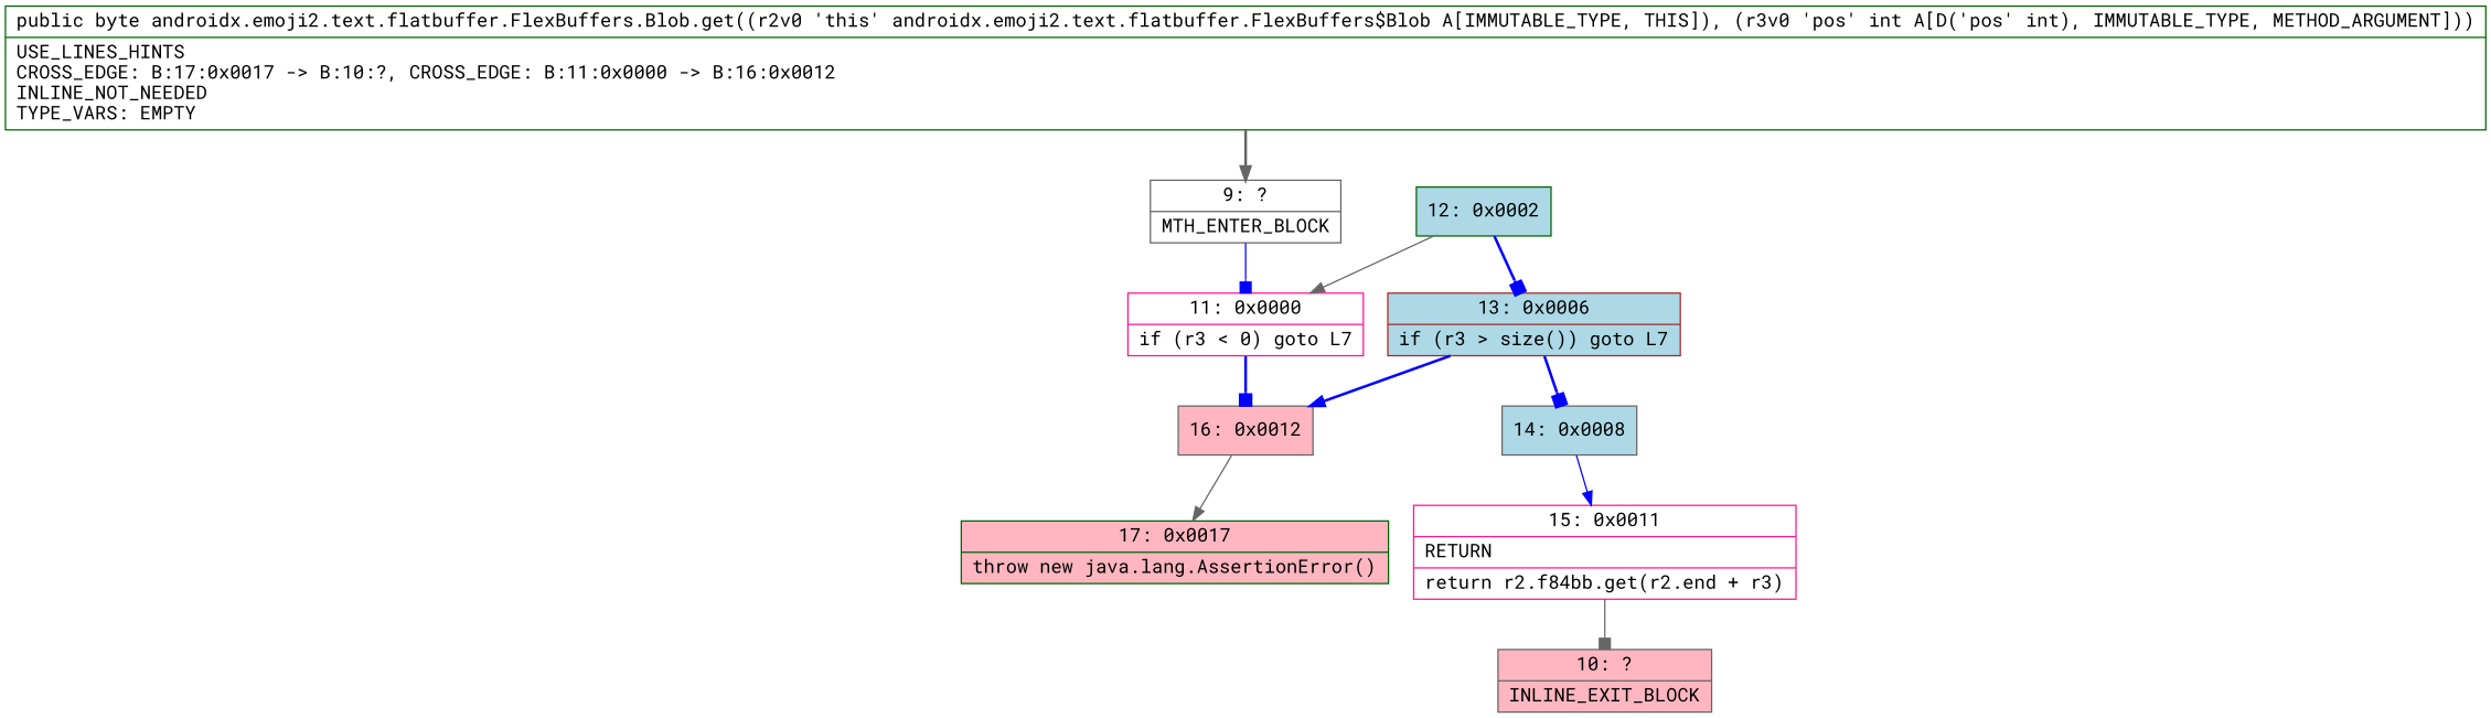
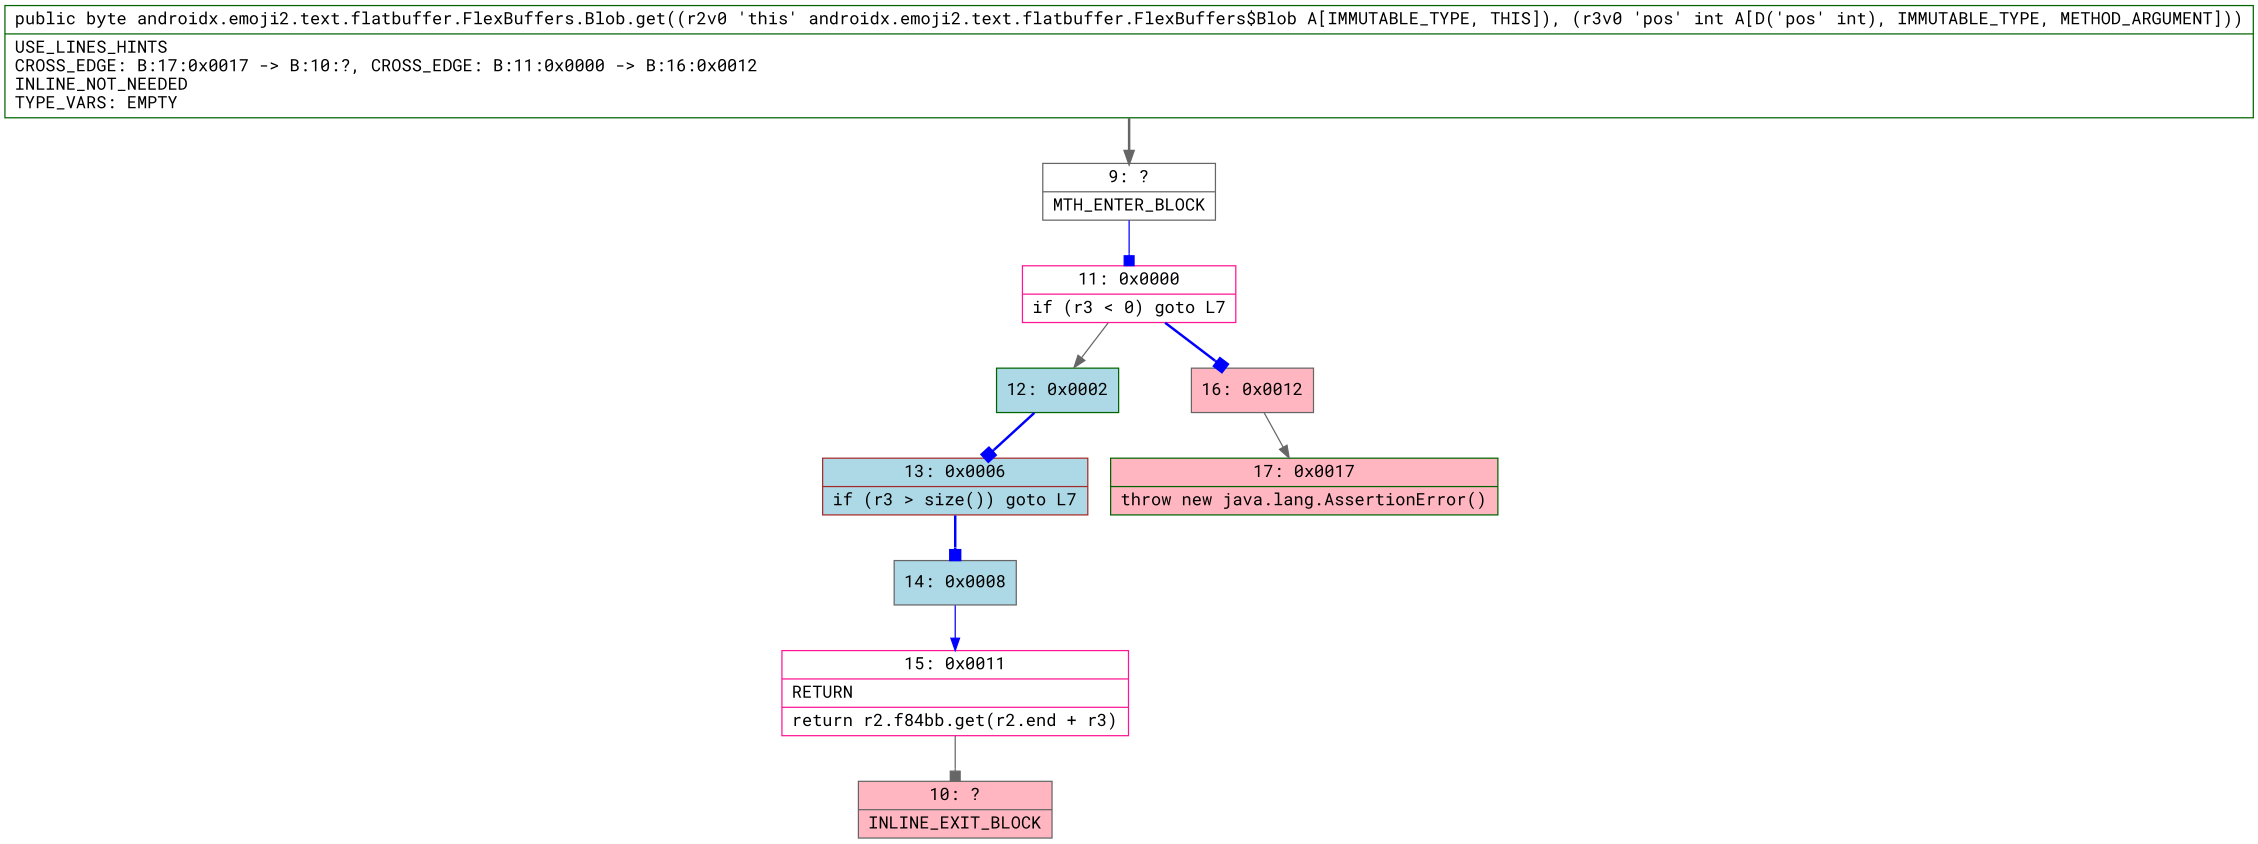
  digraph {
    fontname="Roboto Mono"
    node [color=gray40 fillcolor=white fontname="Roboto Mono" shape=record style=filled]
    edge [arrowhead=box color=blue fontname="Roboto Mono" style=solid]
    n1 [label="{9\:\ ?|MTH_ENTER_BLOCK\l}"]
    n2 [color=deeppink label="{11\:\ 0x0000|if (r3 \< 0) goto L7\l}"]
    n3 [color=darkgreen fillcolor=lightblue label="{12\:\ 0x0002}"]
    n4 [fillcolor=lightpink label="{16\:\ 0x0012}"]
    n5 [color=brown fillcolor=lightblue label="{13\:\ 0x0006|if (r3 \> size()) goto L7\l}"]
    n6 [color=darkgreen fillcolor=lightpink label="{17\:\ 0x0017|throw new java.lang.AssertionError()\l}"]
    n7 [fillcolor=lightblue label="{14\:\ 0x0008}"]
    n8 [color=deeppink label="{15\:\ 0x0011|RETURN\l|return r2.f84bb.get(r2.end + r3)\l}"]
    n9 [fillcolor=lightpink label="{10\:\ ?|INLINE_EXIT_BLOCK\l}"]
    n10 [color=darkgreen label="{public byte androidx.emoji2.text.flatbuffer.FlexBuffers.Blob.get((r2v0 'this' androidx.emoji2.text.flatbuffer.FlexBuffers$Blob A[IMMUTABLE_TYPE, THIS]), (r3v0 'pos' int A[D('pos' int), IMMUTABLE_TYPE, METHOD_ARGUMENT]))  | USE_LINES_HINTS\lCROSS_EDGE: B:17:0x0017 \-\> B:10:?, CROSS_EDGE: B:11:0x0000 \-\> B:16:0x0012\lINLINE_NOT_NEEDED\lTYPE_VARS: EMPTY\l}"]
    n1 -> n2
-   n3 -> n2 [arrowhead=normal color=gray40]
+   n2 -> n3 [arrowhead=normal color=gray40]
    n2 -> n4 [style=bold]
    n3 -> n5 [style=bold]
    n4 -> n6 [arrowhead=normal color=gray40]
-   n5 -> n4 [arrowhead=normal style=bold]
    n5 -> n7 [style=bold]
    n7 -> n8 [arrowhead=normal]
    n8 -> n9 [color=gray40]
    n10 -> n1 [arrowhead=normal color=gray40 style=bold]
  }
